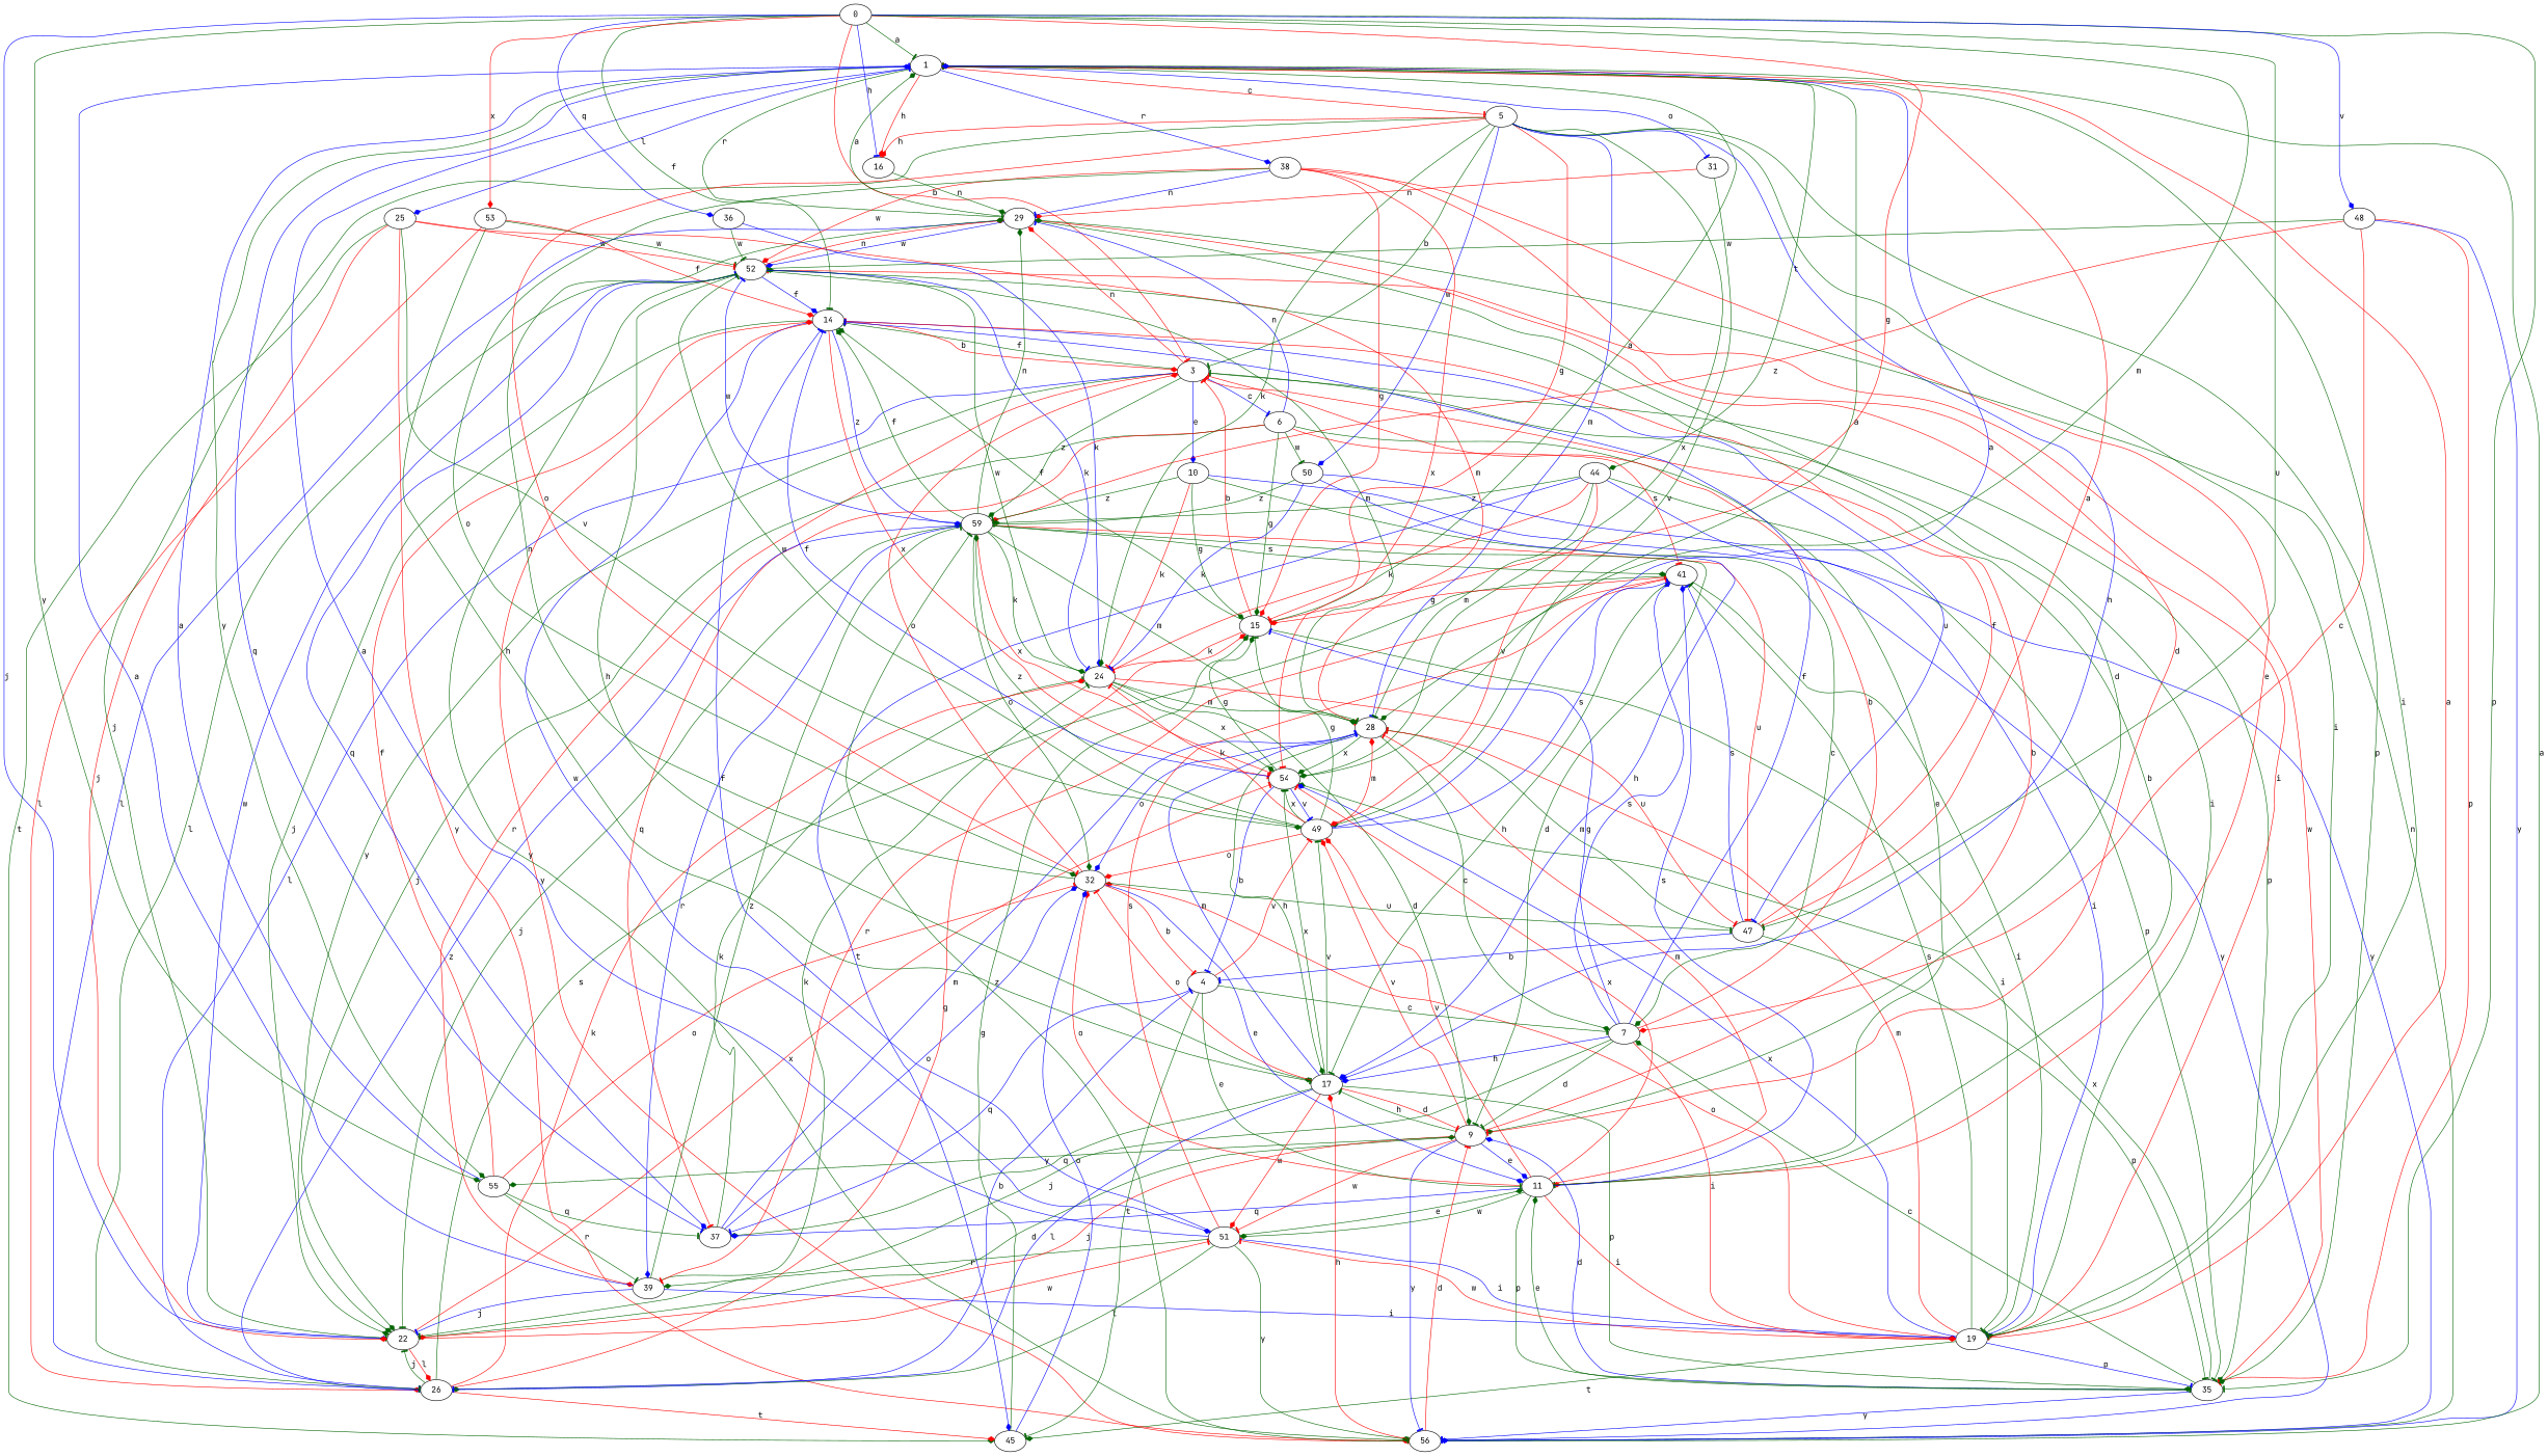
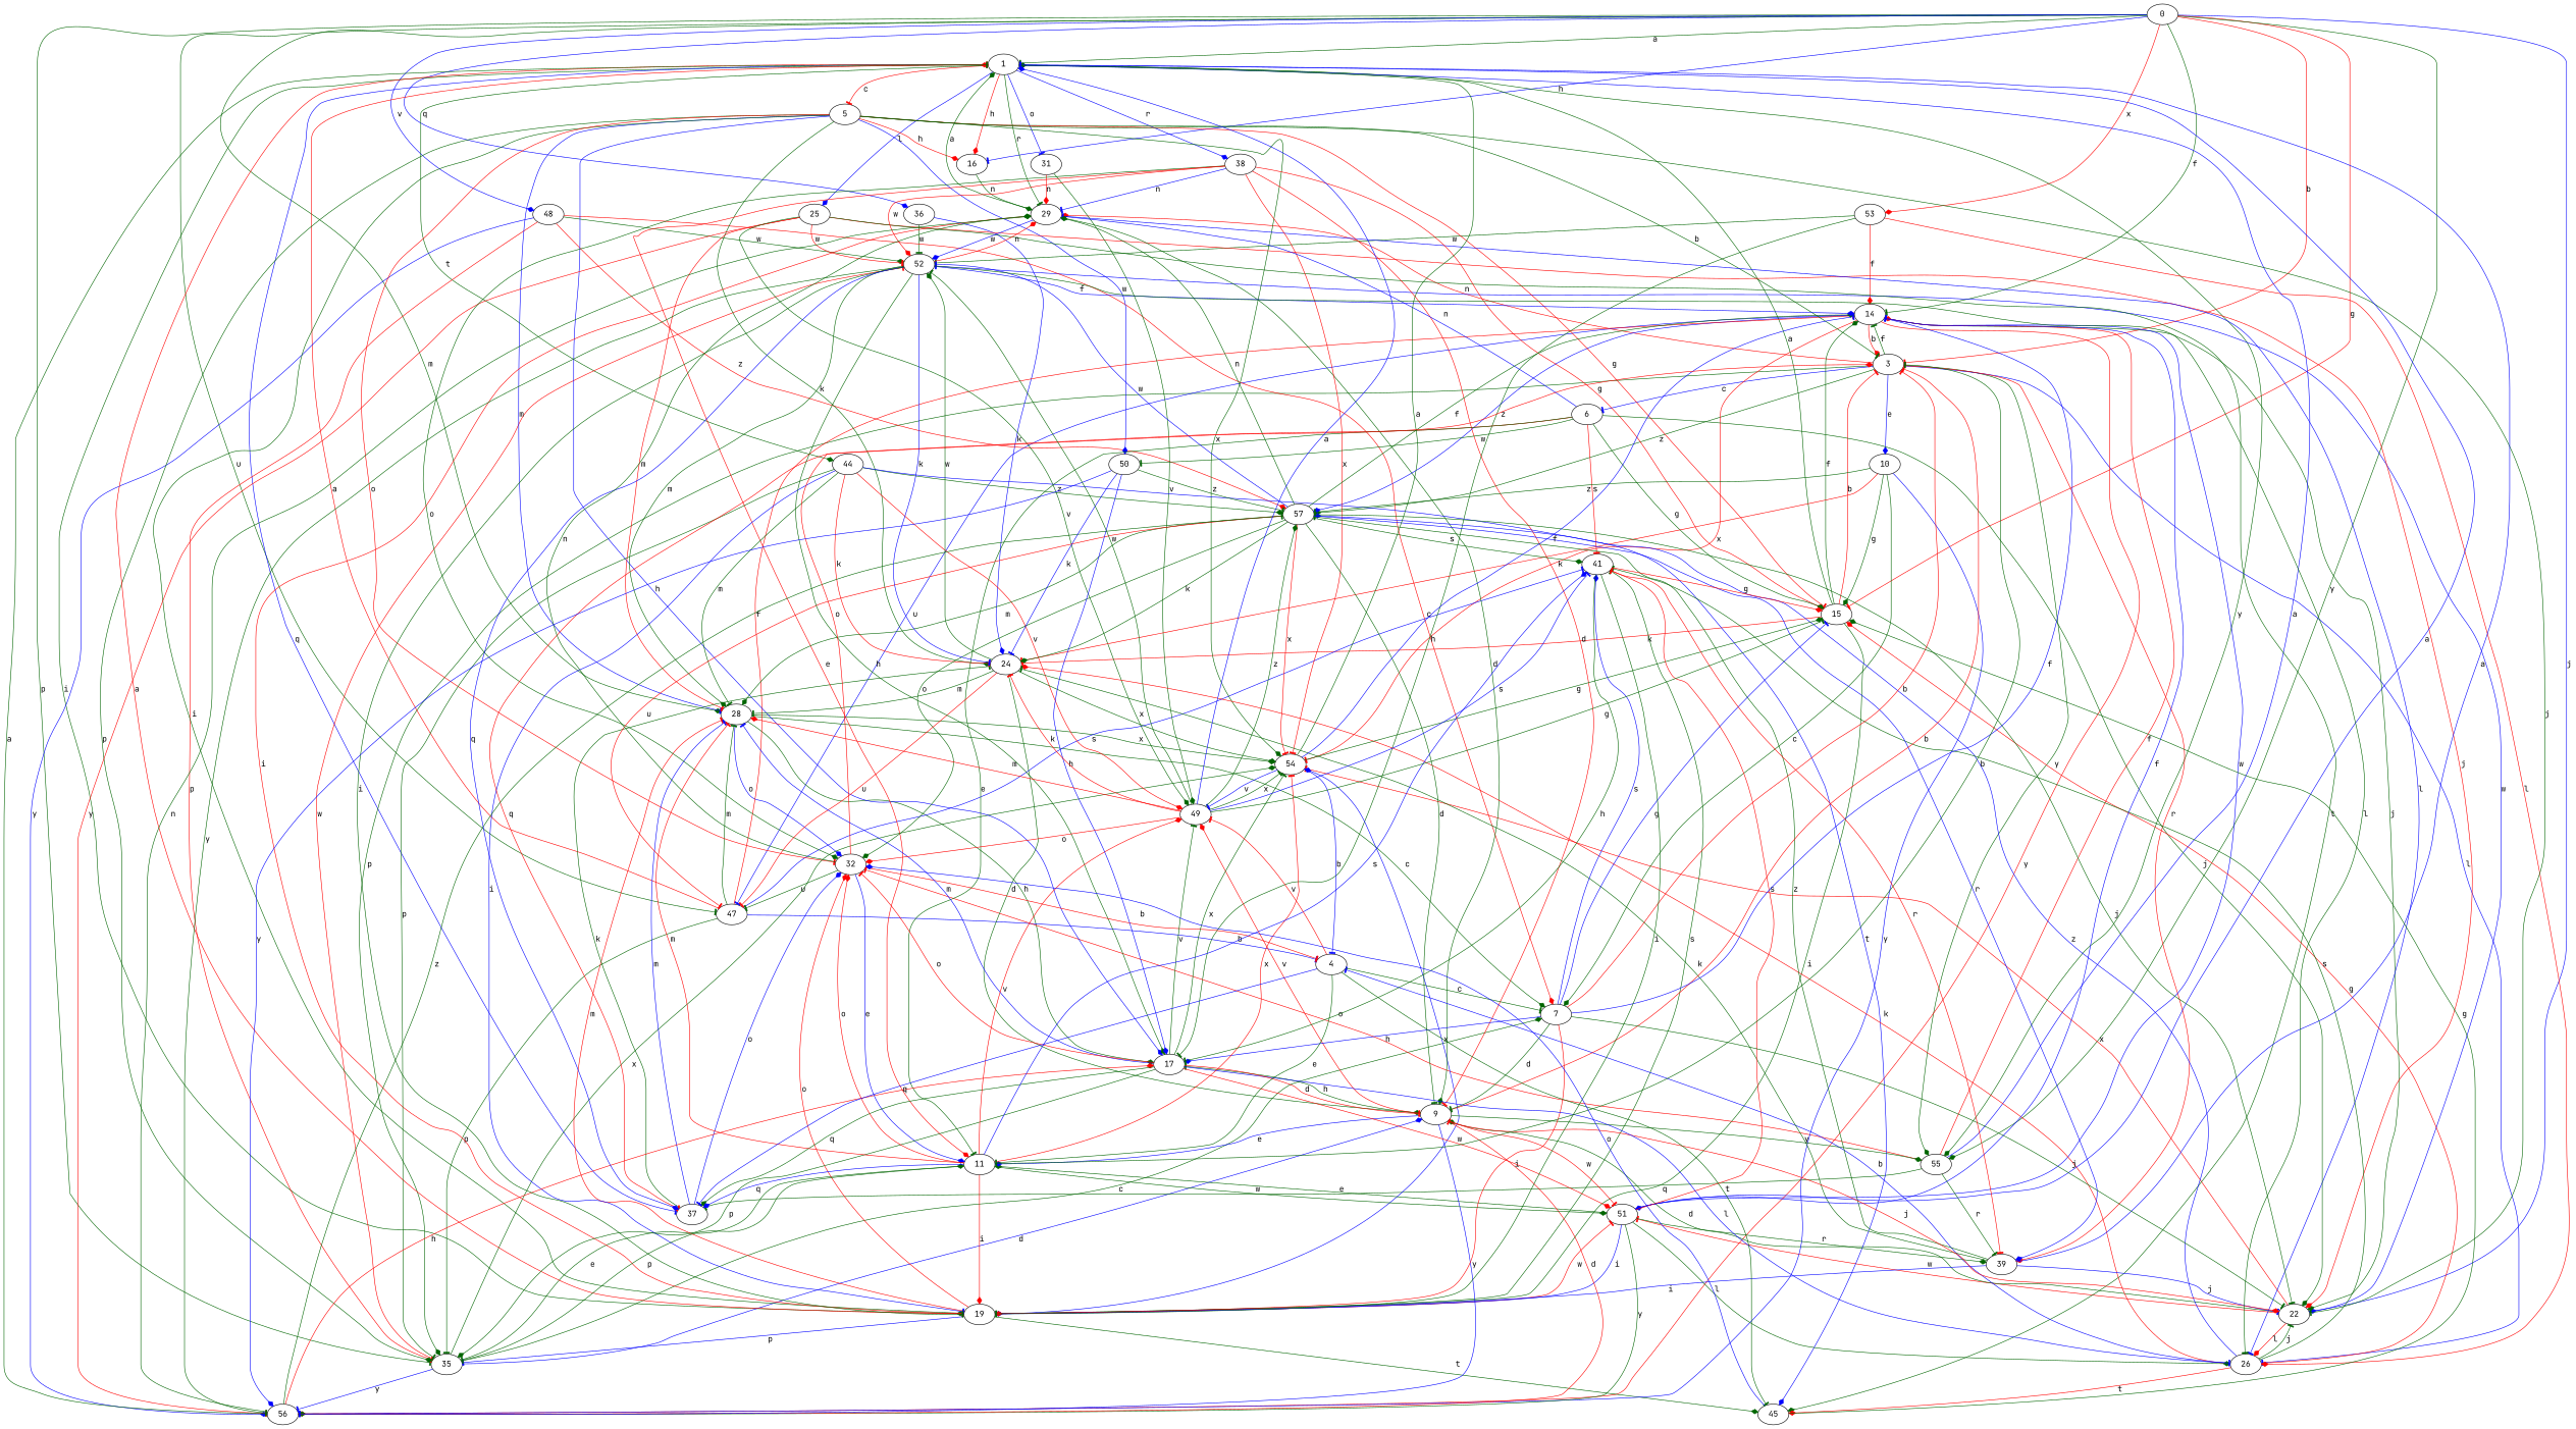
  strict digraph {
    fontname="JetBrains Mono"
    node [fontname="JetBrains Mono"]
    edge [arrowhead=tee color=darkgreen fontname="JetBrains Mono"]
    0
    1
    3
    14
    15
    16
    22
    28
    35
    36
    47
    48
    53
    55
    5
    19
    25
    29
    31
    37
    38
    44
    6
    10
    26
    39
-   59
+   59 [label=57]
    54
    51
    56
    24
    9
    52
    32
    7
    17
    11
    4
    41
    50
    45
    49
    0 -> 1 [label=a]
    0 -> 3 [color=red label=b]
    0 -> 14 [label=f]
    0 -> 15 [color=red label=g]
    0 -> 16 [color=blue label=h]
    0 -> 22 [arrowhead=diamond color=blue label=j]
    0 -> 28 [arrowhead=diamond label=m]
    0 -> 35 [label=p]
    0 -> 36 [arrowhead=diamond color=blue label=q]
    0 -> 47 [label=u]
    0 -> 48 [arrowhead=diamond color=blue label=v]
    0 -> 53 [arrowhead=diamond color=red label=x]
    0 -> 55 [arrowhead=diamond label=y]
    1 -> 16 [arrowhead=diamond color=red label=h]
    1 -> 55 [arrowhead=diamond label=y]
    1 -> 5 [color=red label=c]
    1 -> 19 [arrowhead=diamond label=i]
    1 -> 25 [arrowhead=diamond color=blue label=l]
    1 -> 29 [label=r]
    1 -> 31 [color=blue label=o]
    1 -> 37 [color=blue label=q]
    1 -> 38 [arrowhead=diamond color=blue label=r]
    1 -> 44 [arrowhead=diamond label=t]
    3 -> 14 [label=f]
    3 -> 35 [arrowhead=diamond label=p]
-   3 -> 22 [arrowhead=diamond label=y]
+   3 -> 55 [arrowhead=diamond label=y]
    3 -> 29 [arrowhead=diamond color=red label=n]
    3 -> 6 [color=blue label=c]
    3 -> 10 [arrowhead=diamond color=blue label=e]
    3 -> 26 [color=blue label=l]
    3 -> 39 [arrowhead=diamond color=red label=r]
    3 -> 59 [arrowhead=diamond label=z]
    14 -> 3 [arrowhead=diamond color=red label=b]
    14 -> 22 [arrowhead=diamond label=j]
    14 -> 47 [color=blue label=u]
    14 -> 59 [arrowhead=diamond color=blue label=z]
    14 -> 54 [color=red label=x]
    14 -> 51 [arrowhead=diamond color=blue label=w]
    14 -> 56 [arrowhead=diamond color=red label=y]
    15 -> 1 [label=a]
    15 -> 3 [color=red label=b]
    15 -> 14 [arrowhead=diamond label=f]
    15 -> 19 [label=i]
    15 -> 24 [color=red label=k]
    16 -> 29 [arrowhead=diamond label=n]
    22 -> 26 [arrowhead=diamond color=red label=l]
    22 -> 54 [color=red label=x]
    22 -> 51 [color=red label=w]
    22 -> 9 [arrowhead=diamond label=d]
    22 -> 52 [color=blue label=w]
    28 -> 54 [arrowhead=diamond label=x]
    28 -> 32 [arrowhead=diamond color=blue label=o]
    28 -> 7 [arrowhead=diamond label=c]
    28 -> 17 [arrowhead=diamond label=h]
    35 -> 54 [arrowhead=diamond label=x]
    35 -> 56 [color=blue label=y]
    35 -> 9 [arrowhead=diamond color=blue label=d]
    35 -> 52 [color=red label=w]
    35 -> 7 [arrowhead=diamond label=c]
    35 -> 11 [arrowhead=diamond label=e]
    36 -> 24 [arrowhead=diamond color=blue label=k]
    36 -> 52 [label=w]
    47 -> 1 [arrowhead=diamond color=red label=a]
    47 -> 14 [color=red label=f]
    47 -> 28 [label=m]
    47 -> 35 [label=p]
    47 -> 4 [color=blue label=b]
    47 -> 41 [color=blue label=s]
    48 -> 35 [color=red label=p]
    48 -> 59 [arrowhead=diamond color=red label=z]
    48 -> 56 [arrowhead=diamond color=blue label=y]
-   48 -> 52 [label=w]
+   48 -> 52 [arrowhead=diamond label=w]
    48 -> 7 [arrowhead=diamond color=red label=c]
    53 -> 14 [arrowhead=diamond color=red label=f]
    53 -> 26 [arrowhead=diamond color=red label=l]
    53 -> 52 [label=w]
    53 -> 17 [label=h]
    55 -> 1 [arrowhead=diamond color=blue label=a]
    55 -> 14 [arrowhead=diamond color=red label=f]
    55 -> 37 [label=q]
    55 -> 39 [label=r]
    55 -> 32 [color=red label=o]
    5 -> 3 [label=b]
    5 -> 15 [color=red label=g]
    5 -> 16 [arrowhead=diamond color=red label=h]
    5 -> 22 [label=j]
    5 -> 28 [color=blue label=m]
    5 -> 35 [arrowhead=diamond label=p]
    5 -> 19 [label=i]
    5 -> 54 [arrowhead=diamond label=x]
    5 -> 24 [arrowhead=diamond label=k]
    5 -> 32 [color=red label=o]
    5 -> 17 [arrowhead=diamond color=blue label=h]
    5 -> 50 [arrowhead=diamond color=blue label=w]
    19 -> 1 [color=red label=a]
    19 -> 28 [color=red label=m]
    19 -> 35 [color=blue label=p]
    19 -> 54 [arrowhead=diamond color=blue label=x]
    19 -> 51 [color=red label=w]
    19 -> 32 [arrowhead=diamond color=red label=o]
    19 -> 41 [label=s]
    19 -> 45 [arrowhead=diamond label=t]
    25 -> 22 [arrowhead=diamond color=red label=j]
    25 -> 28 [color=red label=m]
    25 -> 56 [color=red label=y]
    25 -> 52 [color=red label=w]
    25 -> 45 [arrowhead=diamond label=t]
    25 -> 49 [arrowhead=diamond label=v]
    29 -> 1 [arrowhead=diamond label=a]
    29 -> 19 [color=red label=i]
    29 -> 26 [color=blue label=l]
    29 -> 9 [arrowhead=diamond label=d]
    29 -> 52 [arrowhead=diamond color=blue label=w]
    31 -> 29 [arrowhead=diamond color=red label=n]
    31 -> 49 [arrowhead=diamond label=v]
    37 -> 28 [color=blue label=m]
    37 -> 24 [label=k]
    37 -> 32 [arrowhead=diamond color=blue label=o]
    38 -> 15 [arrowhead=diamond color=red label=g]
    38 -> 29 [color=blue label=n]
    38 -> 54 [color=red label=x]
    38 -> 9 [color=red label=d]
    38 -> 52 [arrowhead=diamond color=red label=w]
    38 -> 32 [arrowhead=diamond label=o]
    38 -> 11 [arrowhead=diamond color=red label=e]
    44 -> 28 [label=m]
    44 -> 35 [label=p]
    44 -> 19 [color=blue label=i]
    44 -> 59 [arrowhead=diamond label=z]
    44 -> 24 [color=red label=k]
    44 -> 45 [arrowhead=diamond color=blue label=t]
    44 -> 49 [arrowhead=diamond color=red label=v]
    6 -> 15 [arrowhead=diamond label=g]
    6 -> 22 [arrowhead=diamond label=j]
    6 -> 29 [color=blue label=n]
    6 -> 37 [color=red label=q]
    6 -> 11 [label=e]
    6 -> 41 [color=red label=s]
    6 -> 50 [label=w]
    10 -> 15 [arrowhead=diamond label=g]
    10 -> 59 [label=z]
    10 -> 56 [color=blue label=y]
    10 -> 24 [color=red label=k]
    10 -> 7 [arrowhead=diamond label=c]
    26 -> 15 [arrowhead=diamond color=red label=g]
    26 -> 22 [label=j]
    26 -> 59 [arrowhead=diamond color=blue label=z]
    26 -> 24 [arrowhead=diamond color=red label=k]
    26 -> 4 [color=blue label=b]
    26 -> 41 [label=s]
    26 -> 45 [arrowhead=diamond color=red label=t]
    39 -> 1 [color=blue label=a]
    39 -> 22 [color=blue label=j]
    39 -> 19 [arrowhead=diamond color=blue label=i]
    39 -> 59 [label=z]
    39 -> 24 [label=k]
    59 -> 14 [arrowhead=diamond label=f]
    59 -> 22 [label=j]
    59 -> 28 [arrowhead=diamond label=m]
    59 -> 47 [color=red label=u]
    59 -> 29 [arrowhead=diamond label=n]
    59 -> 39 [arrowhead=diamond color=blue label=r]
    59 -> 54 [color=red label=x]
    59 -> 24 [arrowhead=diamond label=k]
    59 -> 9 [label=d]
    59 -> 52 [color=blue label=w]
    59 -> 32 [arrowhead=diamond label=o]
    59 -> 41 [arrowhead=diamond label=s]
    54 -> 1 [arrowhead=diamond label=a]
    54 -> 14 [color=blue label=f]
    54 -> 15 [arrowhead=diamond label=g]
    54 -> 4 [color=blue label=b]
    54 -> 49 [color=blue label=v]
    51 -> 1 [color=blue label=a]
    51 -> 14 [color=blue label=f]
    51 -> 19 [arrowhead=diamond color=blue label=i]
    51 -> 26 [arrowhead=diamond label=l]
    51 -> 39 [arrowhead=diamond label=r]
    51 -> 56 [arrowhead=diamond label=y]
    51 -> 11 [arrowhead=diamond label=e]
    51 -> 41 [color=red label=s]
    56 -> 1 [label=a]
    56 -> 29 [arrowhead=diamond label=n]
    56 -> 59 [label=z]
    56 -> 9 [color=red label=d]
    56 -> 17 [arrowhead=diamond color=red label=h]
    24 -> 28 [label=m]
    24 -> 47 [color=red label=u]
    24 -> 54 [arrowhead=diamond label=x]
    24 -> 9 [arrowhead=diamond label=d]
    24 -> 52 [arrowhead=diamond label=w]
    9 -> 3 [color=red label=b]
    9 -> 22 [arrowhead=diamond color=red label=j]
    9 -> 55 [arrowhead=diamond label=y]
    9 -> 51 [color=red label=w]
    9 -> 56 [color=blue label=y]
    9 -> 17 [label=h]
    9 -> 11 [arrowhead=diamond color=blue label=e]
    9 -> 49 [arrowhead=diamond color=red label=v]
    52 -> 14 [arrowhead=diamond color=blue label=f]
    52 -> 28 [arrowhead=diamond label=m]
    52 -> 19 [label=i]
    52 -> 29 [arrowhead=diamond color=red label=n]
    52 -> 37 [arrowhead=diamond color=blue label=q]
    52 -> 26 [label=l]
    52 -> 56 [label=y]
    52 -> 24 [color=blue label=k]
    52 -> 17 [arrowhead=diamond label=h]
    32 -> 3 [arrowhead=diamond color=red label=o]
    32 -> 47 [label=u]
    32 -> 29 [arrowhead=diamond label=n]
    32 -> 11 [arrowhead=diamond color=blue label=e]
    32 -> 4 [color=red label=b]
    7 -> 3 [color=red label=b]
    7 -> 14 [color=blue label=f]
    7 -> 15 [color=blue label=g]
    7 -> 22 [label=j]
    7 -> 19 [arrowhead=diamond color=red label=i]
    7 -> 9 [label=d]
    7 -> 17 [arrowhead=diamond color=blue label=h]
    7 -> 41 [arrowhead=diamond color=blue label=s]
    17 -> 28 [color=blue label=m]
    17 -> 35 [arrowhead=diamond label=p]
    17 -> 37 [arrowhead=diamond label=q]
    17 -> 26 [color=blue label=l]
    17 -> 54 [label=x]
    17 -> 51 [arrowhead=diamond color=red label=w]
    17 -> 9 [color=red label=d]
    17 -> 32 [color=red label=o]
    17 -> 49 [label=v]
    11 -> 3 [label=b]
    11 -> 28 [color=red label=m]
    11 -> 35 [label=p]
    11 -> 19 [arrowhead=diamond color=red label=i]
    11 -> 37 [arrowhead=diamond color=blue label=q]
    11 -> 54 [color=red label=x]
    11 -> 51 [arrowhead=diamond label=w]
    11 -> 32 [arrowhead=diamond color=red label=o]
    11 -> 41 [arrowhead=diamond color=blue label=s]
    11 -> 49 [arrowhead=diamond color=red label=v]
    4 -> 37 [color=blue label=q]
    4 -> 7 [label=c]
    4 -> 11 [label=e]
    4 -> 45 [label=t]
    4 -> 49 [color=red label=v]
    41 -> 15 [arrowhead=diamond color=red label=g]
    41 -> 19 [label=i]
    41 -> 39 [color=red label=r]
    41 -> 17 [label=h]
    50 -> 59 [label=z]
    50 -> 56 [arrowhead=diamond color=blue label=y]
    50 -> 24 [color=blue label=k]
    50 -> 17 [arrowhead=diamond color=blue label=h]
    45 -> 15 [arrowhead=diamond label=g]
    45 -> 32 [arrowhead=diamond color=blue label=o]
    49 -> 1 [arrowhead=diamond color=blue label=a]
    49 -> 15 [label=g]
    49 -> 28 [arrowhead=diamond color=red label=m]
    49 -> 59 [arrowhead=diamond label=z]
    49 -> 54 [label=x]
    49 -> 24 [color=red label=k]
    49 -> 52 [label=w]
    49 -> 32 [arrowhead=diamond color=red label=o]
    49 -> 41 [color=blue label=s]
  }
